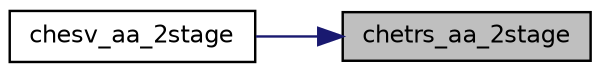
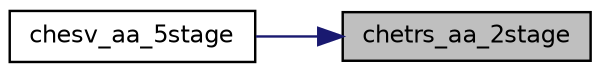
  digraph {
    rankdir=RL
    node [color=black fontname=Helvetica fontsize=10 shape=record style=filled]
    n1 [fillcolor=grey75 fontcolor=black height=0.2 label=chetrs_aa_2stage width=0.4]
-   n2 [fillcolor=white height=0.2 label=chesv_aa_2stage width=0.4]
+   n2 [fillcolor=white height=0.2 label=chesv_aa_5stage width=0.4]
    n1 -> n2 [color=midnightblue dir=back fontname=Helvetica fontsize=10 labelfontname=Helvetica labelfontsize=10 style=solid]
  }
